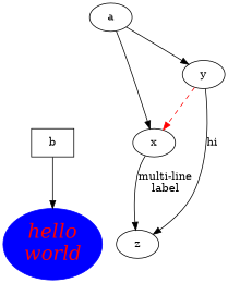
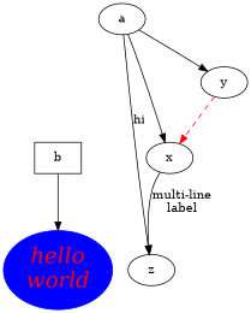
  digraph {
    b [shape=box]
    x
    n3 [color=blue fontcolor=red fontname="Palatino-Italic" fontsize=25 label="hello\nworld" style=filled]
    z
    a
    y
    subgraph sub_1 {
      rank=same
      b
      x
    }
    b -> n3
    x -> z [label="multi-line\nlabel"]
    a -> x
-   y -> z [label=hi weight=100]
+   a -> z [label=hi weight=100]
    a -> y
    y -> x [color=red style=dashed]
  }
